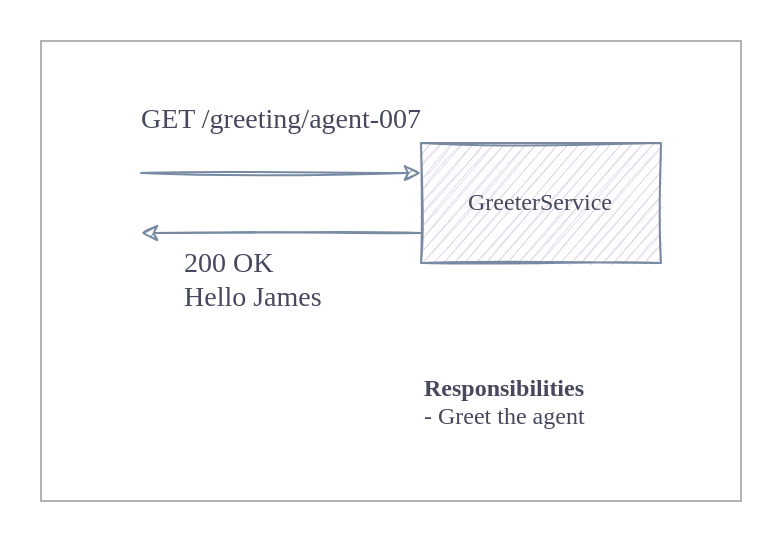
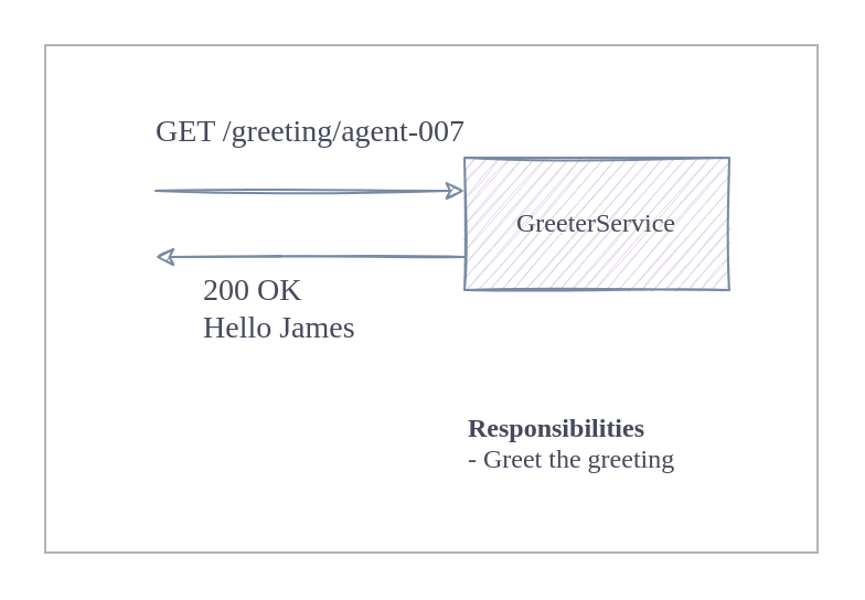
  <mxCell id="0" />
  <mxCell id="1" parent="0" />
  <mxCell id="2" value="" style="rounded=0;whiteSpace=wrap;html=1;sketch=0;fontColor=#46495D;strokeColor=#B3B3B3;fillColor=none;" parent="1" vertex="1"><mxGeometry x="20" y="20" width="350" height="230" as="geometry" /></mxCell>
  <mxCell id="3" value="GreeterService" style="rounded=0;whiteSpace=wrap;html=1;sketch=1;fontFamily=Comic Sans MS;fillColor=#e1d5e7;strokeColor=#788AA3;fontColor=#46495D;" parent="1" vertex="1"><mxGeometry x="210" y="71" width="120" height="60" as="geometry" /></mxCell>
  <mxCell id="4" value="GET /greeting/agent-007" style="endArrow=classic;html=1;rounded=0;fontSize=14;entryX=0;entryY=0.25;entryDx=0;entryDy=0;sketch=1;fontFamily=Comic Sans MS;strokeColor=#788AA3;fontColor=#46495D;" parent="1" target="3" edge="1"><mxGeometry y="26" width="50" height="50" relative="1" as="geometry"><mxPoint x="70" y="86" as="sourcePoint" /><mxPoint x="480" y="220" as="targetPoint" /><mxPoint as="offset" /></mxGeometry></mxCell>
  <mxCell id="5" value="200 OK&lt;br&gt;Hello James" style="endArrow=classic;html=1;rounded=0;fontSize=14;exitX=0;exitY=0.75;exitDx=0;exitDy=0;align=left;sketch=1;fontFamily=Comic Sans MS;strokeColor=#788AA3;fontColor=#46495D;" parent="1" source="3" edge="1"><mxGeometry x="0.714" y="24" width="50" height="50" relative="1" as="geometry"><mxPoint x="90" y="290" as="sourcePoint" /><mxPoint x="70" y="116" as="targetPoint" /><mxPoint as="offset" /></mxGeometry></mxCell>
- <mxCell id="6" value="&lt;b&gt;Responsibilities&lt;/b&gt;&lt;br&gt;- Greet the agent&lt;br&gt;" style="text;html=1;strokeColor=none;fillColor=none;align=left;verticalAlign=top;whiteSpace=wrap;rounded=0;sketch=0;fontColor=#46495D;fontFamily=Comic Sans MS;" parent="1" vertex="1"><mxGeometry x="210" y="180" width="150" height="60" as="geometry" /></mxCell>
+ <mxCell id="6" value="&lt;b&gt;Responsibilities&lt;/b&gt;&lt;br&gt;- Greet the greeting&lt;br&gt;" style="text;html=1;strokeColor=none;fillColor=none;align=left;verticalAlign=top;whiteSpace=wrap;rounded=0;sketch=0;fontColor=#46495D;fontFamily=Comic Sans MS;" parent="1" vertex="1"><mxGeometry x="210" y="180" width="150" height="60" as="geometry" /></mxCell>
